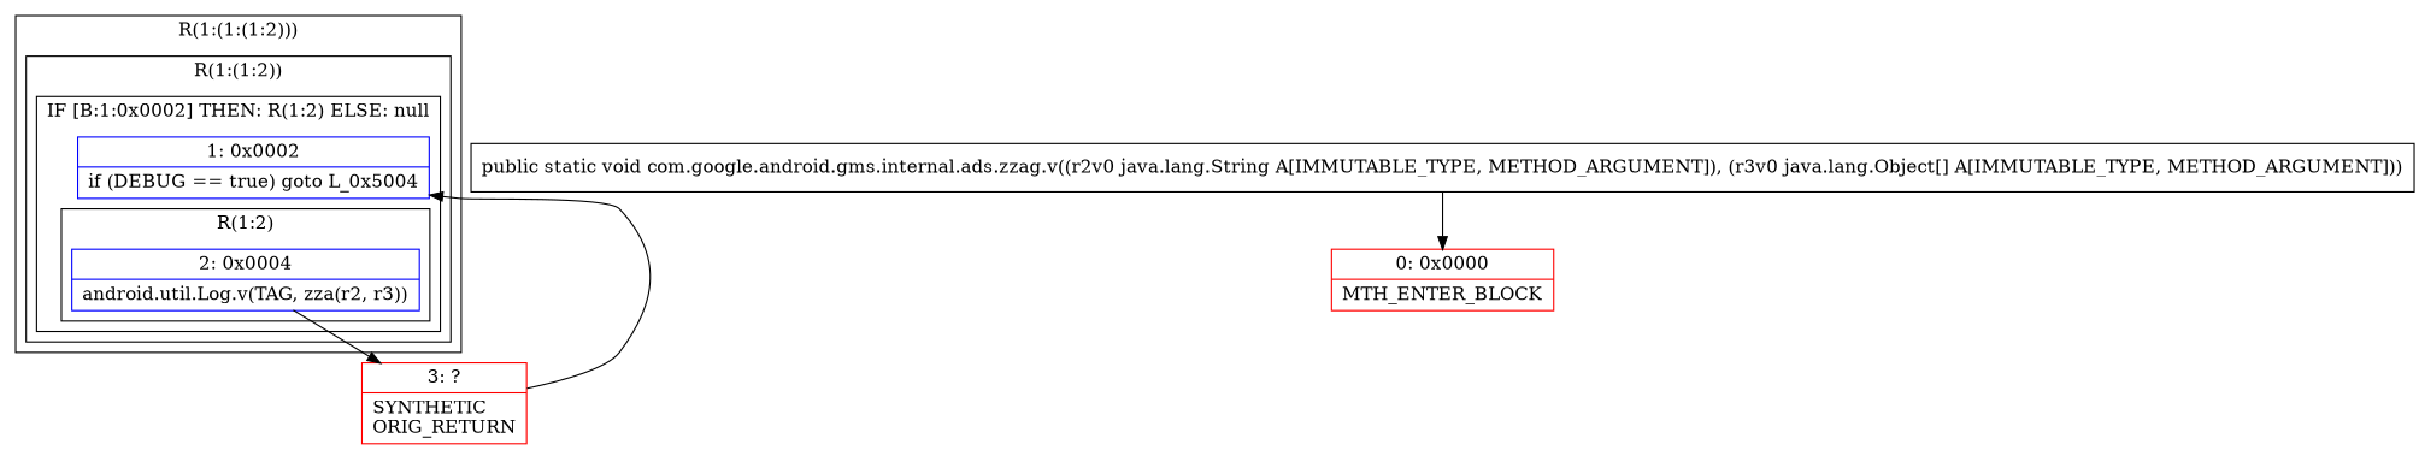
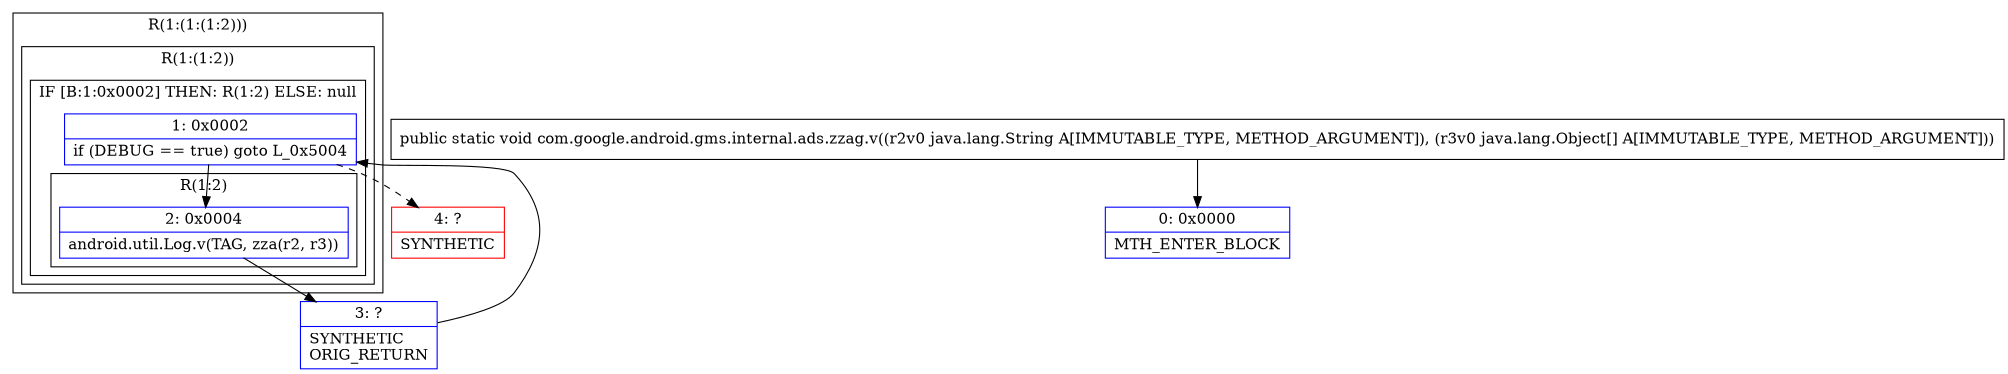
  digraph {
    node [color=red shape=record]
    n1 [color=blue label="{2\:\ 0x0004|android.util.Log.v(TAG, zza(r2, r3))\l}"]
    n2 [color=blue label="{1\:\ 0x0002|if (DEBUG == true) goto L_0x5004\l}"]
-   n3 [label="{3\:\ ?|SYNTHETIC\lORIG_RETURN\l}"]
-   n5 [label="{0\:\ 0x0000|MTH_ENTER_BLOCK\l}"]
+   n3 [color=blue label="{3\:\ ?|SYNTHETIC\lORIG_RETURN\l}"]
+   n4 [label="{4\:\ ?|SYNTHETIC\l}"]
+   n5 [color=blue label="{0\:\ 0x0000|MTH_ENTER_BLOCK\l}"]
    n6 [label="{public static void com.google.android.gms.internal.ads.zzag.v((r2v0 java.lang.String A[IMMUTABLE_TYPE, METHOD_ARGUMENT]), (r3v0 java.lang.Object[] A[IMMUTABLE_TYPE, METHOD_ARGUMENT])) }" color=""]
    subgraph cluster_1 {
      label="R(1:(1:(1:2)))"
      subgraph cluster_2 {
        label="R(1:(1:2))"
        subgraph cluster_3 {
          label="IF [B:1:0x0002] THEN: R(1:2) ELSE: null"
          n2
          subgraph cluster_4 {
            label="R(1:2)"
            n1
          }
        }
      }
    }
    n1 -> n3
+   n2 -> n1
+   n2 -> n4 [style=dashed]
    n3 -> n2
    n6 -> n5
  }
